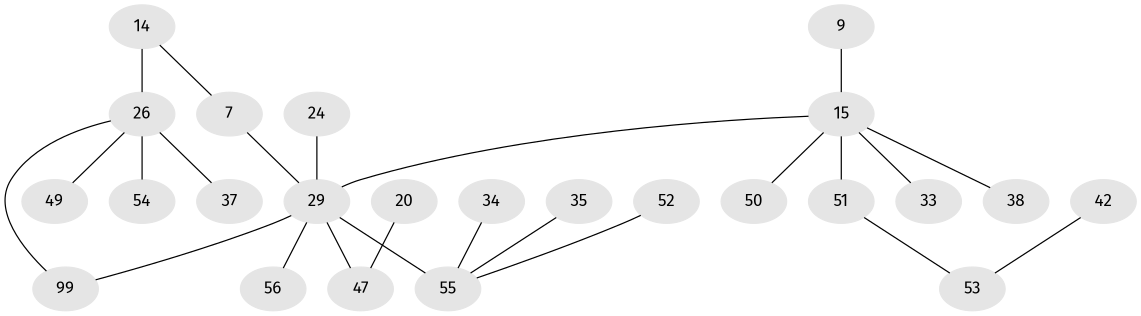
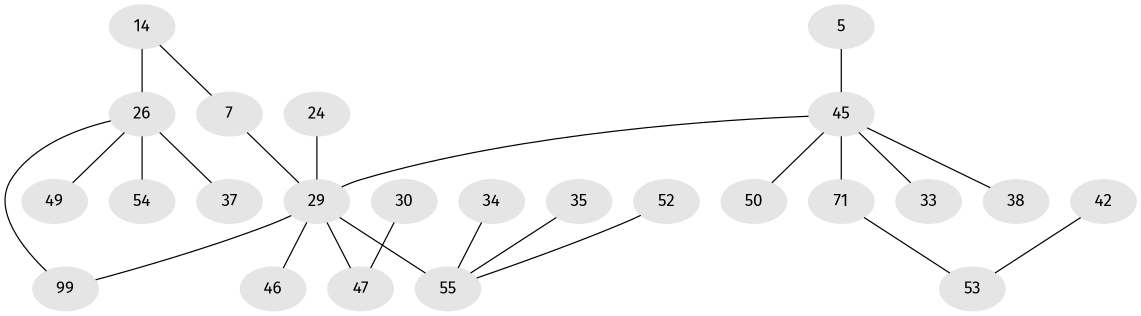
  graph {
    fontname="Fira Sans"
    node [color=gray90 fontname="Fira Sans" style=filled]
    edge [fontname="Fira Sans"]
    29 [super="+23+17"]
    n2 [label=99]
-   46 [label=56]
+   46
    47
    55 [super="+40+27"]
    7
-   15 [super="+3+13"]
+   15 [super="+3+13" label=45]
    33
    38
    50 [super="+20"]
-   51 [super="+45+11"]
-   9
+   51 [super="+45+11" label=71]
+   9 [label=5]
    26 [super="+21"]
    37
    49
    54
    14
    53
    n19 [label=24 super="+19+22"]
-   30 [label=20]
+   30
    34
    35 [super="+24"]
    42
    52 [super="+12"]
    29 -- n2
    29 -- 46
    29 -- 47
    29 -- 55 [weight=4]
    7 -- 29
    15 -- 29
    15 -- 33
    15 -- 38
    15 -- 50 [weight=2]
    15 -- 51 [weight=2]
    51 -- 53
    9 -- 15
    26 -- n2
    26 -- 37
    26 -- 49
    26 -- 54 [weight=2]
    14 -- 7
    14 -- 26 [weight=2]
    n19 -- 29
    30 -- 47
    34 -- 55
    35 -- 55
    42 -- 53
    52 -- 55
  }
